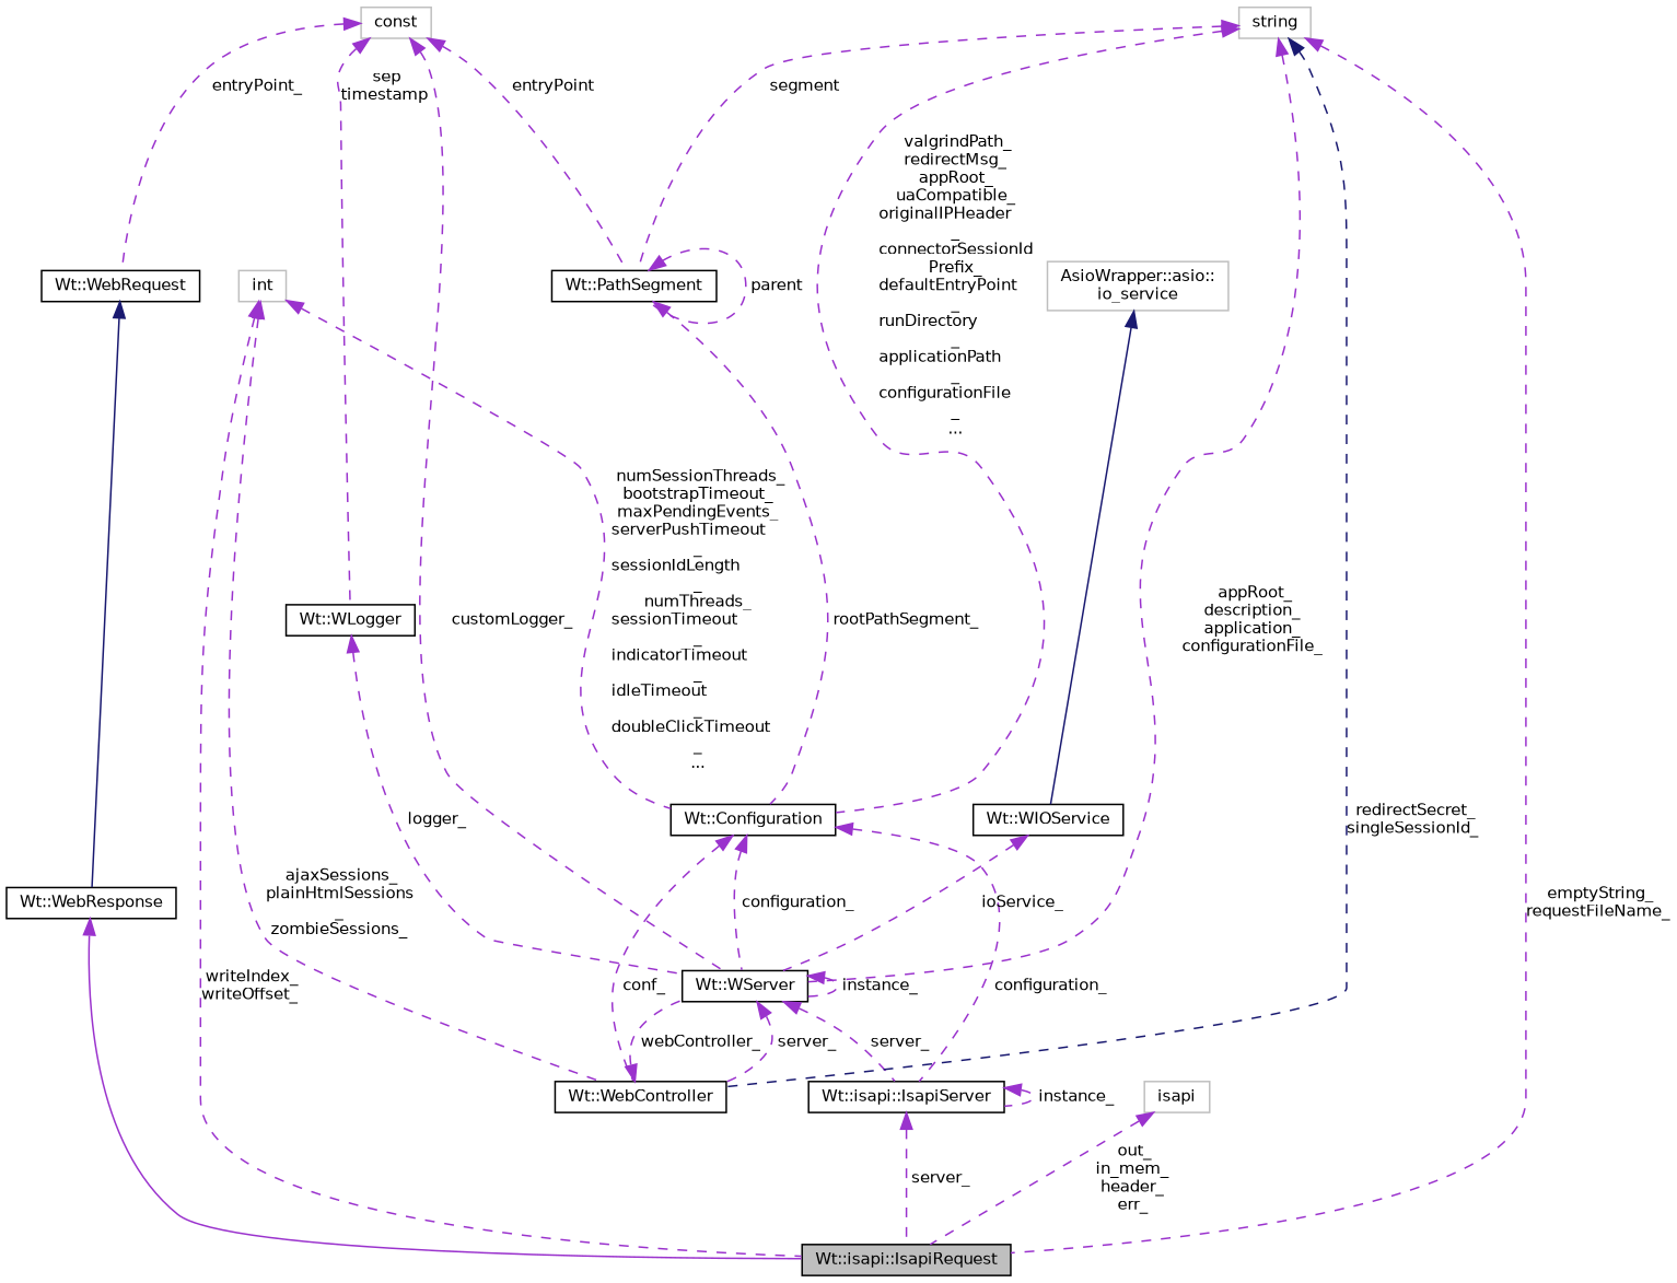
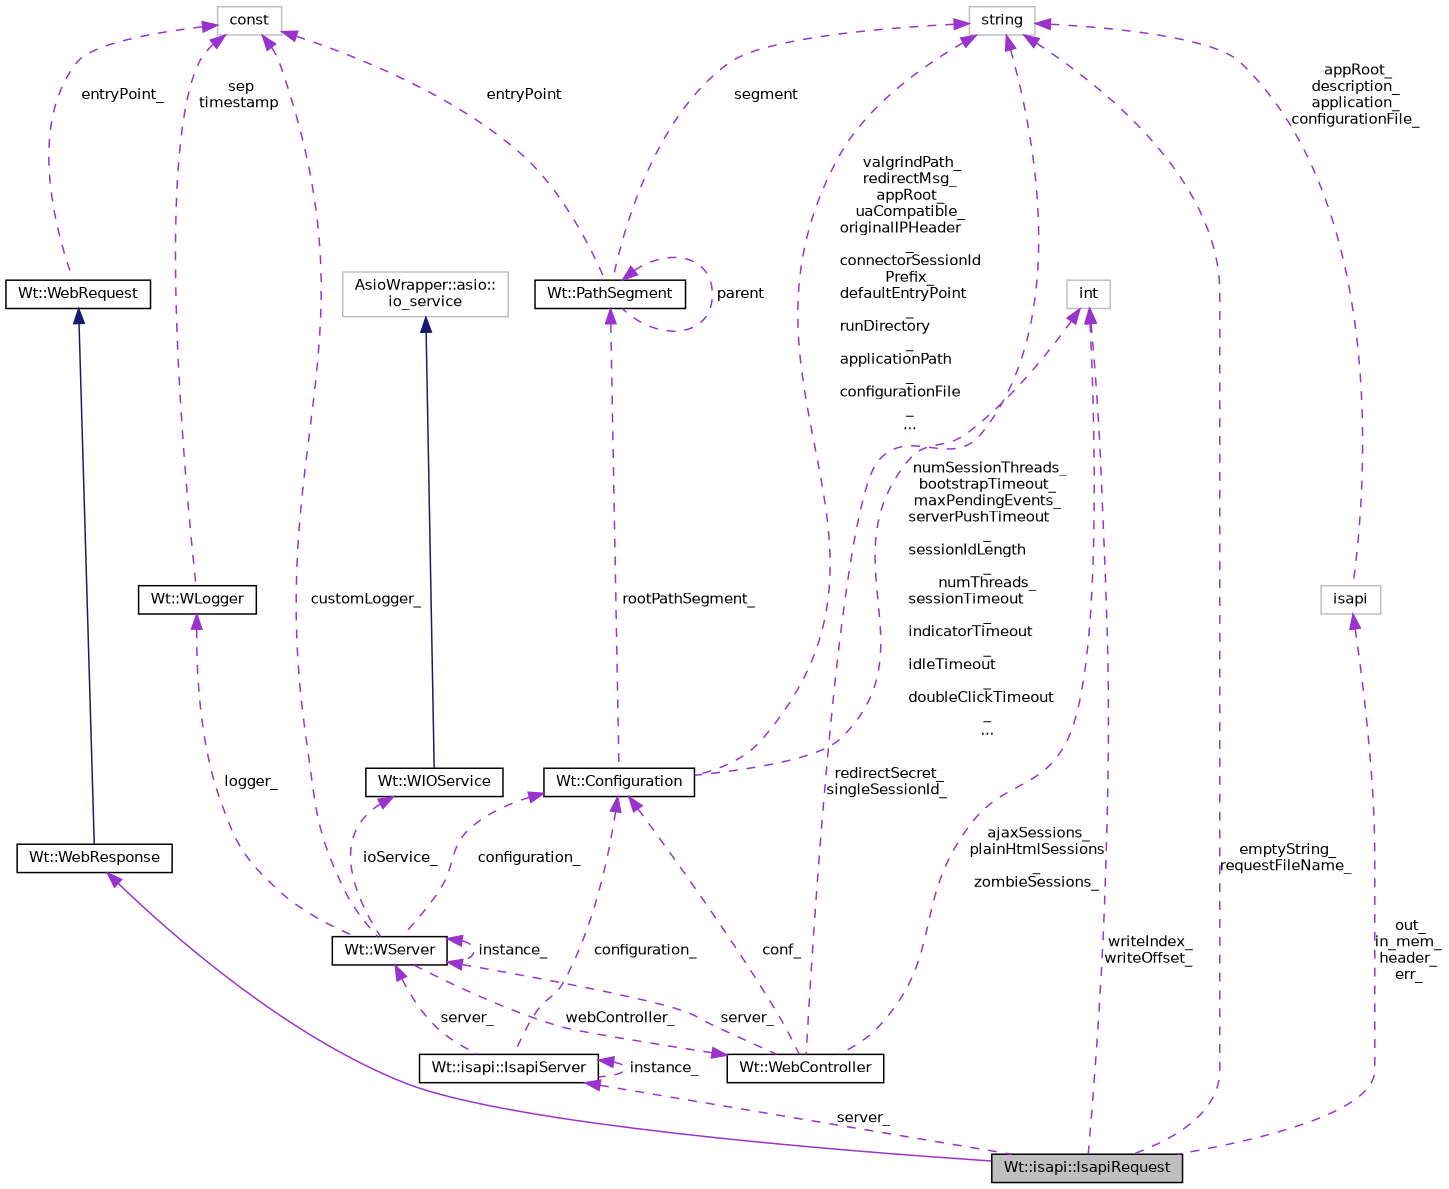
  digraph {
    node [color=black fillcolor=white fontname=Helvetica fontsize=10 shape=record style=filled]
    edge [color=darkorchid3 dir=back fontname=Helvetica fontsize=10 labelfontname=Helvetica labelfontsize=10 style=dashed]
    n1 [fillcolor=grey75 fontcolor=black height=0.2 label="Wt::isapi::IsapiRequest" width=0.4]
    n2 [height=0.2 label="Wt::WebResponse" width=0.4]
    n3 [height=0.2 label="Wt::WebRequest" width=0.4]
    n4 [color=grey75 height=0.2 label=const width=0.4]
    n5 [height=0.2 label="Wt::PathSegment" width=0.4]
    n6 [height=0.2 label="Wt::WServer" width=0.4]
    n7 [height=0.2 label="Wt::WLogger" width=0.4]
    n8 [height=0.2 label="Wt::Configuration" width=0.4]
    n9 [height=0.2 label="Wt::isapi::IsapiServer" width=0.4]
    n10 [height=0.2 label="Wt::WebController" width=0.4]
    n11 [color=grey75 height=0.2 label=string width=0.4]
    n12 [height=0.2 label="Wt::WIOService" width=0.4]
    n13 [color=grey75 height=0.2 label="AsioWrapper::asio::\lio_service" width=0.4]
    n14 [color=grey75 height=0.2 label=int width=0.4]
    n15 [color=grey75 height=0.2 label=isapi width=0.4]
    n2 -> n1 [style=solid]
    n3 -> n2 [color=midnightblue style=solid]
    n4 -> n3 [label=" entryPoint_"]
    n4 -> n5 [label=" entryPoint"]
    n4 -> n6 [label=" customLogger_"]
    n4 -> n7 [label=" sep\ntimestamp"]
    n5 -> n5 [label=" parent"]
    n5 -> n8 [label=" rootPathSegment_"]
    n6 -> n6 [label=" instance_"]
    n6 -> n9 [label=" server_"]
    n6 -> n10 [label=" server_"]
    n7 -> n6 [label=" logger_"]
    n8 -> n6 [label=" configuration_"]
    n8 -> n9 [label=" configuration_"]
    n8 -> n10 [label=" conf_"]
    n9 -> n1 [label=" server_"]
    n9 -> n9 [label=" instance_"]
    n10 -> n6 [label=" webController_"]
    n11 -> n1 [label=" emptyString_\nrequestFileName_"]
    n11 -> n5 [label=" segment"]
-   n11 -> n6 [label=" appRoot_\ndescription_\napplication_\nconfigurationFile_"]
+   n11 -> n15 [label=" appRoot_\ndescription_\napplication_\nconfigurationFile_"]
    n11 -> n8 [label=" valgrindPath_\nredirectMsg_\nappRoot_\nuaCompatible_\noriginalIPHeader\l_\nconnectorSessionId\lPrefix_\ndefaultEntryPoint\l_\nrunDirectory\l_\napplicationPath\l_\nconfigurationFile\l_\n..."]
-   n11 -> n10 [color=midnightblue label=" redirectSecret_\nsingleSessionId_"]
+   n11 -> n10 [label=" redirectSecret_\nsingleSessionId_"]
    n12 -> n6 [label=" ioService_"]
    n13 -> n12 [color=midnightblue style=solid]
    n14 -> n1 [label=" writeIndex_\nwriteOffset_"]
    n14 -> n8 [label=" numSessionThreads_\nbootstrapTimeout_\nmaxPendingEvents_\nserverPushTimeout\l_\nsessionIdLength\l_\nnumThreads_\nsessionTimeout\l_\nindicatorTimeout\l_\nidleTimeout\l_\ndoubleClickTimeout\l_\n..."]
    n14 -> n10 [label=" ajaxSessions_\nplainHtmlSessions\l_\nzombieSessions_"]
    n15 -> n1 [label=" out_\nin_mem_\nheader_\nerr_"]
  }
